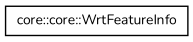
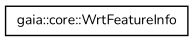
  digraph {
    rankdir=TB
    fontname=Nunito
-   n1 [color=black fillcolor=white fontname=Nunito fontsize=10 height=0.2 label="core::core::WrtFeatureInfo" shape=record style=filled width=0.4]
+   n1 [color=black fillcolor=white fontname=Nunito fontsize=10 height=0.2 label="gaia::core::WrtFeatureInfo" shape=record style=filled width=0.4]
  }
